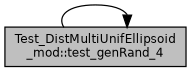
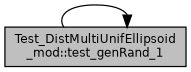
  digraph {
    rankdir=LR
-   n1 [color=black fillcolor=grey75 fontcolor=black fontname=Helvetica fontsize=10 height=0.2 label="Test_DistMultiUnifEllipsoid\l_mod::test_genRand_4" shape=record style=filled width=0.4]
+   n1 [color=black fillcolor=grey75 fontcolor=black fontname=Helvetica fontsize=10 height=0.2 label="Test_DistMultiUnifEllipsoid\l_mod::test_genRand_1" shape=record style=filled width=0.4]
    n1 -> n1 [color=black fontname=Helvetica fontsize=10 labelfontname=Helvetica labelfontsize=10 style=solid]
  }
